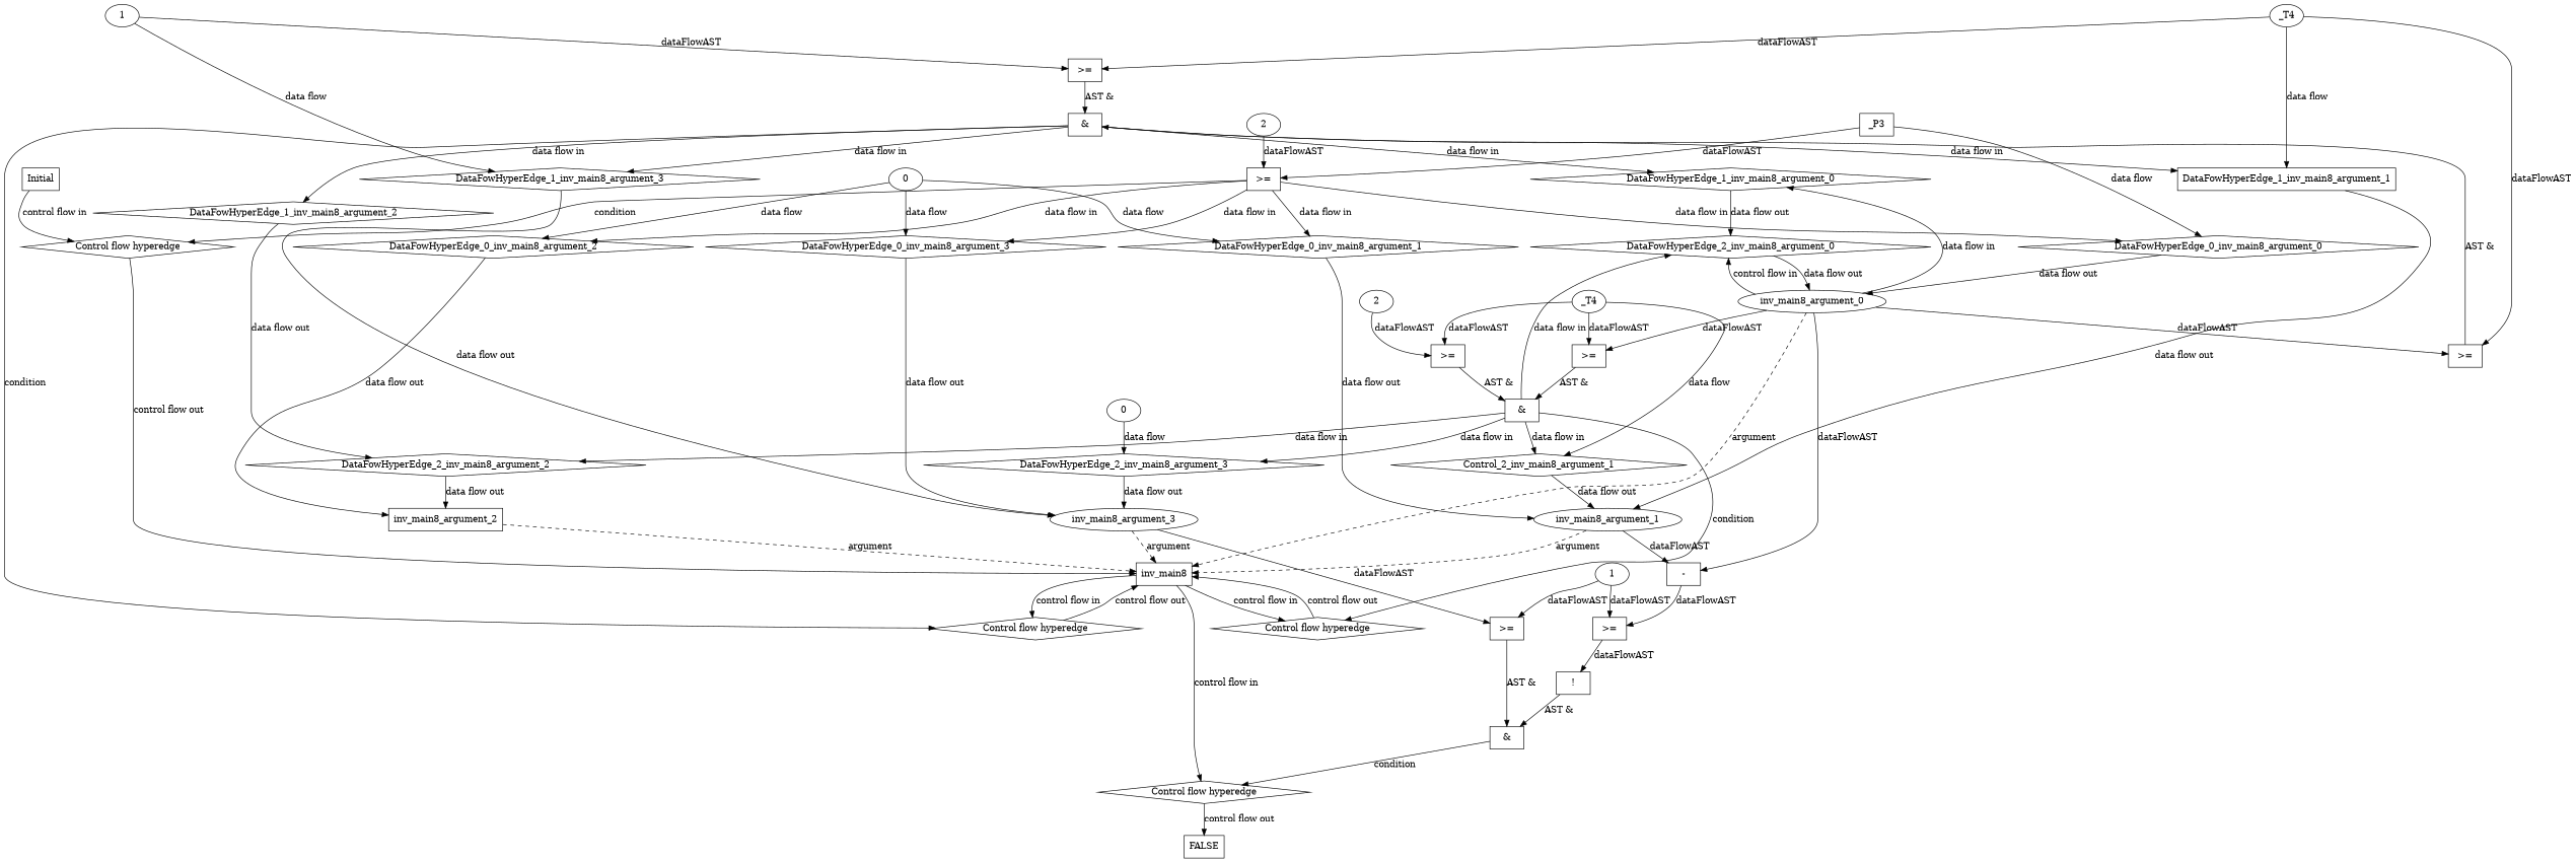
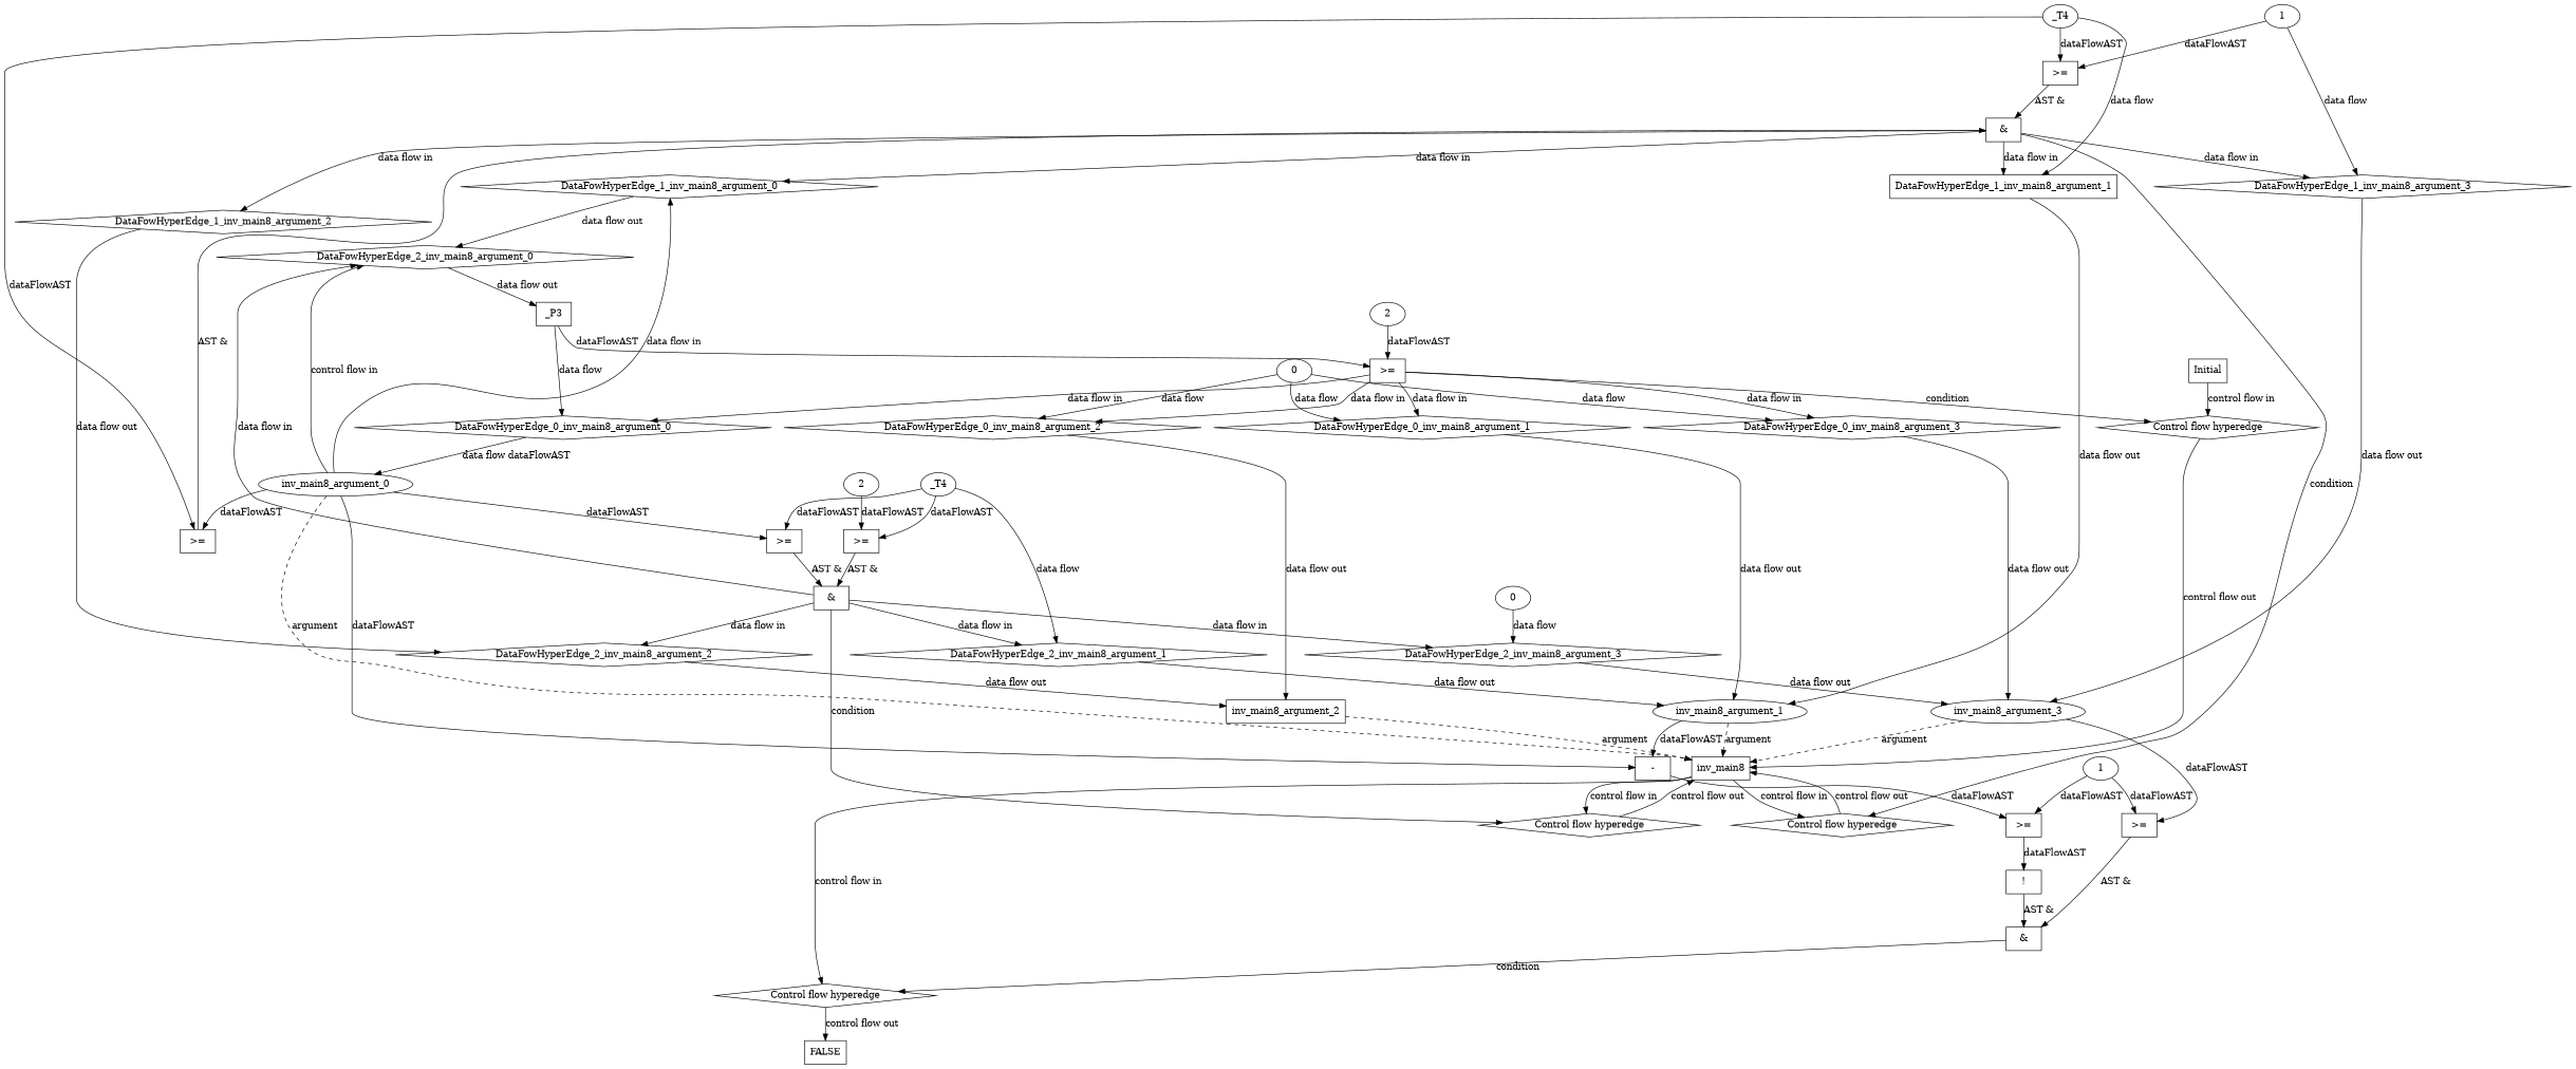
  digraph {
    node [shape=rect]
    n1 [label=inv_main8 nodeName=inv_main8]
    n2 [label="Control flow hyperedge" nodeName=ControlFowHyperEdge_1 shape=diamond]
    n3 [label="Control flow hyperedge" nodeName=ControlFowHyperEdge_2 shape=diamond]
    n4 [label="Control flow hyperedge" nodeName=ControlFowHyperEdge_3 shape=diamond]
    n5 [label=FALSE nodeName=FALSE]
    n6 [label=Initial nodeName=Initial]
    n7 [label="Control flow hyperedge" nodeName=ControlFowHyperEdge_0 shape=diamond]
    n8 [label=inv_main8_argument_0 nodeName=argument0 shape=oval]
    n9 [label=">=" nodeName=xxxinv_main8___inv_main8_1xxxguard_0_node_0]
    n10 [label=">=" nodeName=xxxinv_main8___inv_main8_2xxxguard_0_node_0]
    n11 [label="-" nodeName=xxxFALSE___inv_main8_3xxxguard1_node_2]
    n12 [label=DataFowHyperEdge_1_inv_main8_argument_0 nodeName=DataFowHyperEdge_1_inv_main8_argument_0 shape=diamond]
    n13 [label=DataFowHyperEdge_2_inv_main8_argument_0 nodeName=DataFowHyperEdge_2_inv_main8_argument_0 shape=diamond]
    n14 [label="&" nodeName=xxxinv_main8___inv_main8_1xxx_and]
    n15 [label="&" nodeName=xxxinv_main8___inv_main8_2xxx_and]
    n16 [label=">=" nodeName=xxxFALSE___inv_main8_3xxxguard1_node_1]
    n17 [label=inv_main8_argument_1 nodeName=argument1 shape=oval]
    n18 [label=inv_main8_argument_2 nodeName=argument2 shape=box]
    n19 [label=inv_main8_argument_3 nodeName=argument3 shape=oval]
    n20 [label=">=" nodeName=xxxFALSE___inv_main8_3xxxguard_0_node_0]
    n21 [label="&" nodeName=xxxFALSE___inv_main8_3xxx_and]
    n22 [label=">=" nodeName=xxxinv_main8___Initial_0xxxguard_0_node_0]
    n23 [label=DataFowHyperEdge_0_inv_main8_argument_0 nodeName=DataFowHyperEdge_0_inv_main8_argument_0 shape=diamond]
    n24 [label=DataFowHyperEdge_0_inv_main8_argument_1 nodeName=DataFowHyperEdge_0_inv_main8_argument_1 shape=diamond]
    n25 [label=DataFowHyperEdge_0_inv_main8_argument_2 nodeName=DataFowHyperEdge_0_inv_main8_argument_2 shape=diamond]
    n26 [label=DataFowHyperEdge_0_inv_main8_argument_3 nodeName=DataFowHyperEdge_0_inv_main8_argument_3 shape=diamond]
    n27 [label=2 nodeName=xxxinv_main8___Initial_0xxxguard_0_node_2 shape=""]
    n28 [label=_P3 nodeName=xxxinv_main8___Initial_0xxxdataFlow_0_node_0 shape=box]
    n29 [label=0 nodeName=xxxinv_main8___Initial_0xxxdataFlow1_node_0 shape=""]
    n30 [label=DataFowHyperEdge_1_inv_main8_argument_1 nodeName=DataFowHyperEdge_1_inv_main8_argument_1 shape=box]
    n31 [label=DataFowHyperEdge_1_inv_main8_argument_3 nodeName=DataFowHyperEdge_1_inv_main8_argument_3 shape=diamond]
    n32 [label=DataFowHyperEdge_1_inv_main8_argument_2 nodeName=DataFowHyperEdge_1_inv_main8_argument_2 shape=diamond]
    n33 [label=DataFowHyperEdge_2_inv_main8_argument_2 nodeName=DataFowHyperEdge_2_inv_main8_argument_2 shape=diamond]
    n34 [label=_T4 nodeName=xxxinv_main8___inv_main8_1xxxdataFlow_0_node_0 shape=""]
    n35 [label=">=" nodeName=xxxinv_main8___inv_main8_1xxxguard1_node_0]
    n36 [label=1 nodeName=xxxinv_main8___inv_main8_1xxxdataFlow1_node_0 shape=""]
-   n37 [label=Control_2_inv_main8_argument_1 nodeName=DataFowHyperEdge_2_inv_main8_argument_1 shape=diamond]
+   n37 [label=DataFowHyperEdge_2_inv_main8_argument_1 nodeName=DataFowHyperEdge_2_inv_main8_argument_1 shape=diamond]
    n38 [label=DataFowHyperEdge_2_inv_main8_argument_3 nodeName=DataFowHyperEdge_2_inv_main8_argument_3 shape=diamond]
    n39 [label=_T4 nodeName=xxxinv_main8___inv_main8_2xxxdataFlow_0_node_0 shape=""]
    n40 [label=">=" nodeName=xxxinv_main8___inv_main8_2xxxguard1_node_0]
    n41 [label=2 nodeName=xxxinv_main8___inv_main8_2xxxguard1_node_2 shape=""]
    n42 [label=0 nodeName=xxxinv_main8___inv_main8_2xxxdataFlow1_node_0 shape=""]
    n43 [label=1 nodeName=xxxFALSE___inv_main8_3xxxguard_0_node_2 shape=""]
    n44 [label="!" nodeName=xxxFALSE___inv_main8_3xxxguard1_node_0]
    n1 -> n2 [label="control flow in"]
    n1 -> n3 [label="control flow in"]
    n1 -> n4 [label="control flow in"]
    n2 -> n1 [label="control flow out"]
    n3 -> n1 [label="control flow out"]
    n4 -> n5 [label="control flow out"]
    n6 -> n7 [label="control flow in"]
    n7 -> n1 [label="control flow out"]
    n8 -> n1 [label=argument style=dashed]
    n8 -> n9 [label=dataFlowAST]
    n8 -> n10 [label=dataFlowAST]
    n8 -> n11 [label=dataFlowAST]
    n8 -> n12 [label="data flow in"]
    n8 -> n13 [label="control flow in"]
    n9 -> n14 [label="AST &"]
    n10 -> n15 [label="AST &"]
    n11 -> n16 [label=dataFlowAST]
    n12 -> n13 [label="data flow out"]
-   n13 -> n8 [label="data flow out"]
+   n13 -> n28 [label="data flow out"]
    n14 -> n2 [label=condition]
    n14 -> n12 [label="data flow in"]
    n14 -> n30 [label="data flow in"]
    n14 -> n31 [label="data flow in"]
    n14 -> n32 [label="data flow in"]
    n15 -> n3 [label=condition]
    n15 -> n13 [label="data flow in"]
    n15 -> n33 [label="data flow in"]
    n15 -> n37 [label="data flow in"]
    n15 -> n38 [label="data flow in"]
    n16 -> n44 [label=dataFlowAST]
    n17 -> n1 [label=argument style=dashed]
    n17 -> n11 [label=dataFlowAST]
    n18 -> n1 [label=argument style=dashed]
    n19 -> n1 [label=argument style=dashed]
    n19 -> n20 [label=dataFlowAST]
    n20 -> n21 [label="AST &"]
    n21 -> n4 [label=condition]
    n22 -> n7 [label=condition]
    n22 -> n23 [label="data flow in"]
    n22 -> n24 [label="data flow in"]
    n22 -> n25 [label="data flow in"]
    n22 -> n26 [label="data flow in"]
-   n23 -> n8 [label="data flow out"]
+   n23 -> n8 [label="data flow dataFlowAST"]
    n24 -> n17 [label="data flow out"]
    n25 -> n18 [label="data flow out"]
    n26 -> n19 [label="data flow out"]
    n27 -> n22 [label=dataFlowAST]
    n28 -> n22 [label=dataFlowAST]
    n28 -> n23 [label="data flow"]
    n29 -> n24 [label="data flow"]
    n29 -> n25 [label="data flow"]
    n29 -> n26 [label="data flow"]
    n30 -> n17 [label="data flow out"]
    n31 -> n19 [label="data flow out"]
    n32 -> n33 [label="data flow out"]
    n33 -> n18 [label="data flow out"]
    n34 -> n9 [label=dataFlowAST]
    n34 -> n30 [label="data flow"]
    n34 -> n35 [label=dataFlowAST]
    n35 -> n14 [label="AST &"]
    n36 -> n31 [label="data flow"]
    n36 -> n35 [label=dataFlowAST]
    n37 -> n17 [label="data flow out"]
    n38 -> n19 [label="data flow out"]
    n39 -> n10 [label=dataFlowAST]
    n39 -> n37 [label="data flow"]
    n39 -> n40 [label=dataFlowAST]
    n40 -> n15 [label="AST &"]
    n41 -> n40 [label=dataFlowAST]
    n42 -> n38 [label="data flow"]
    n43 -> n16 [label=dataFlowAST]
    n43 -> n20 [label=dataFlowAST]
    n44 -> n21 [label="AST &"]
  }
